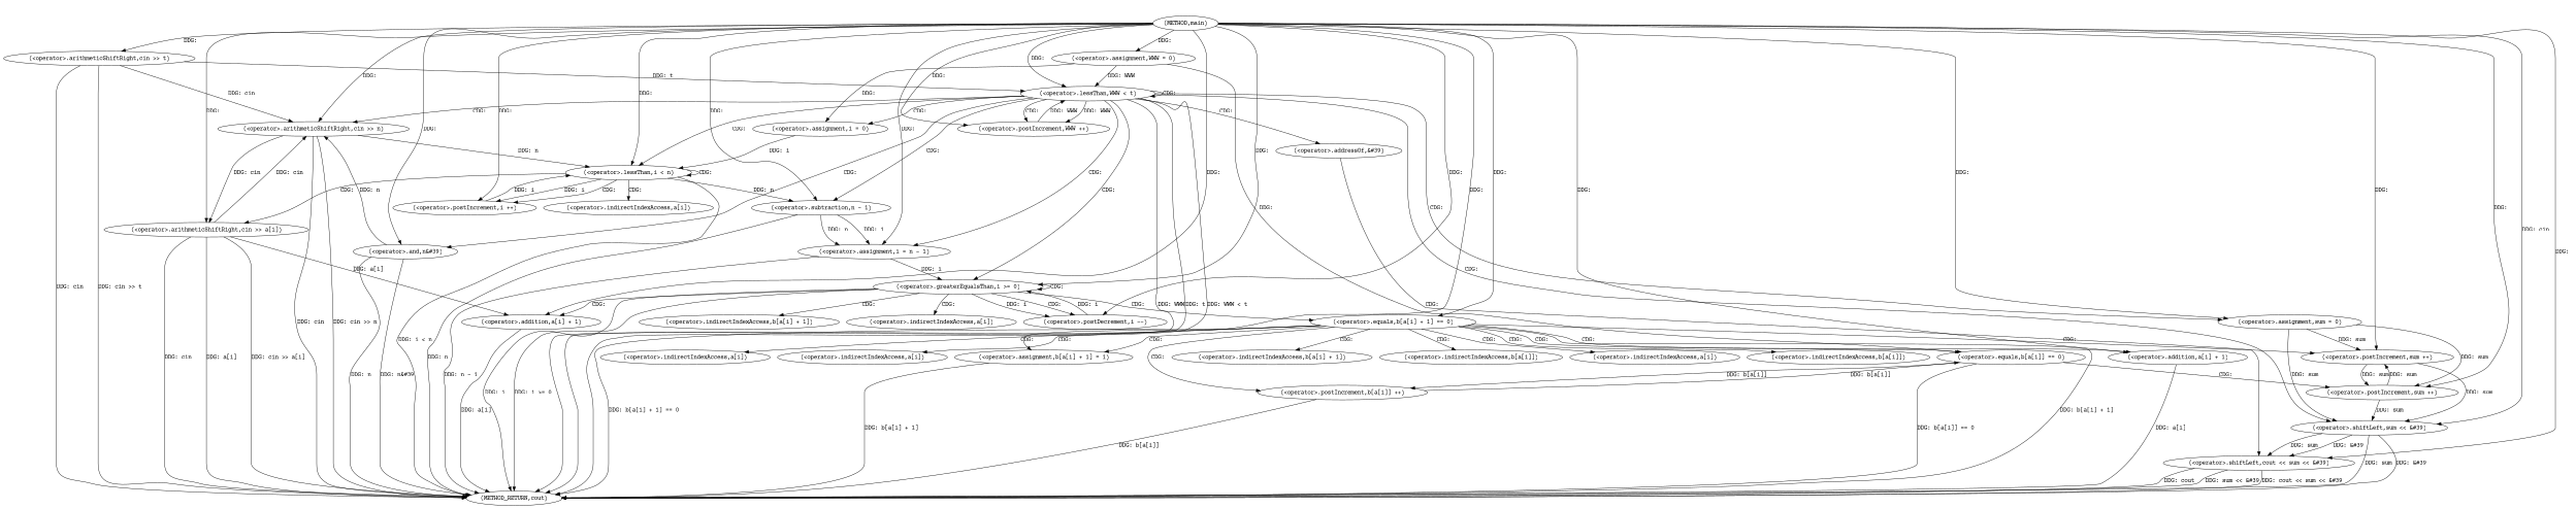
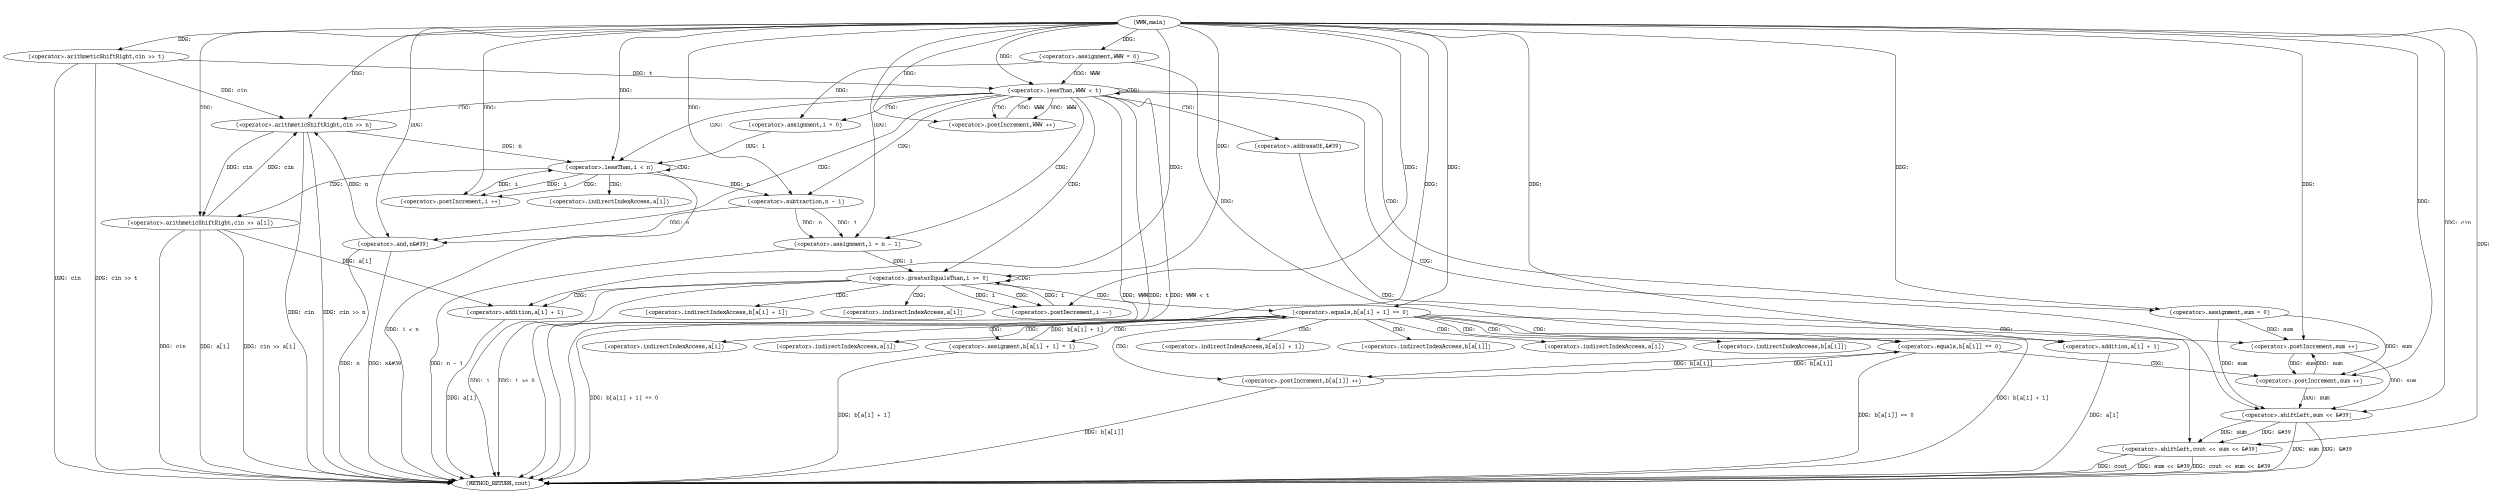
  digraph {
    fontname="Courier Prime"
    node [fontname="Courier Prime"]
    edge [fontname="Courier Prime"]
-   n1 [label="(METHOD,main)"]
+   n1 [label="(WWW,main)"]
    n2 [label="(<operator>.arithmeticShiftRight,cin >> t)"]
    n3 [label="(<operator>.assignment,WWW = 0)"]
    n4 [label="(<operator>.lessThan,WWW < t)"]
    n5 [label="(<operator>.postIncrement,WWW ++)"]
    n6 [label="(<operator>.arithmeticShiftRight,cin >> n)"]
    n7 [label="(<operator>.assignment,sum = 0)"]
    n8 [label="(<operator>.shiftLeft,cout << sum << &#39)"]
    n9 [label="(<operator>.and,n&#39)"]
    n10 [label="(<operator>.lessThan,i < n)"]
    n11 [label="(<operator>.postIncrement,i ++)"]
    n12 [label="(<operator>.assignment,i = n - 1)"]
    n13 [label="(<operator>.greaterEqualsThan,i >= 0)"]
    n14 [label="(<operator>.postDecrement,i --)"]
    n15 [label="(<operator>.arithmeticShiftRight,cin >> a[i])"]
    n16 [label="(<operator>.shiftLeft,sum << &#39)"]
    n17 [label="(<operator>.subtraction,n - 1)"]
    n18 [label="(<operator>.equals,b[a[i] + 1] == 0)"]
    n19 [label="(<operator>.assignment,b[a[i] + 1] = 1)"]
    n20 [label="(<operator>.postIncrement,sum ++)"]
    n21 [label="(<operator>.addition,a[i] + 1)"]
    n22 [label="(<operator>.addition,a[i] + 1)"]
    n23 [label="(<operator>.postIncrement,sum ++)"]
    n24 [label="(METHOD_RETURN,cout)"]
    n25 [label="(<operator>.assignment,i = 0)"]
    n26 [label="(<operator>.equals,b[a[i]] == 0)"]
    n27 [label="(<operator>.addressOf,&#39)"]
    n28 [label="(<operator>.indirectIndexAccess,a[i])"]
    n29 [label="(<operator>.indirectIndexAccess,b[a[i] + 1])"]
    n30 [label="(<operator>.indirectIndexAccess,a[i])"]
    n31 [label="(<operator>.postIncrement,b[a[i]] ++)"]
    n32 [label="(<operator>.indirectIndexAccess,b[a[i] + 1])"]
    n33 [label="(<operator>.indirectIndexAccess,b[a[i]])"]
    n34 [label="(<operator>.indirectIndexAccess,a[i])"]
    n35 [label="(<operator>.indirectIndexAccess,b[a[i]])"]
    n36 [label="(<operator>.indirectIndexAccess,a[i])"]
    n37 [label="(<operator>.indirectIndexAccess,a[i])"]
    n1 -> n2 [label="DDG: "]
    n1 -> n3 [label="DDG: "]
    n1 -> n4 [label="DDG: "]
    n1 -> n5 [label="DDG: "]
    n1 -> n6 [label="DDG: "]
    n1 -> n7 [label="DDG: "]
    n1 -> n8 [label="DDG: "]
    n1 -> n9 [label="DDG: "]
    n1 -> n10 [label="DDG: "]
    n1 -> n11 [label="DDG: "]
    n1 -> n12 [label="DDG: "]
    n1 -> n13 [label="DDG: "]
    n1 -> n14 [label="DDG: "]
    n1 -> n15 [label="DDG: "]
    n1 -> n16 [label="DDG: cin"]
    n1 -> n17 [label="DDG: "]
    n1 -> n18 [label="DDG: "]
    n1 -> n19 [label="DDG: "]
    n1 -> n20 [label="DDG: "]
    n1 -> n21 [label="DDG: "]
    n1 -> n22 [label="DDG: "]
    n1 -> n23 [label="DDG: "]
    n2 -> n4 [label="DDG: t"]
    n2 -> n6 [label="DDG: cin"]
    n2 -> n24 [label="DDG: cin"]
    n2 -> n24 [label="DDG: cin >> t"]
    n3 -> n4 [label="DDG: WWW"]
    n3 -> n25 [label="DDG: "]
    n3 -> n26 [label="DDG: "]
    n4 -> n4 [label="CDG: "]
    n4 -> n5 [label="DDG: WWW"]
    n4 -> n5 [label="CDG: "]
    n4 -> n6 [label="CDG: "]
    n4 -> n7 [label="CDG: "]
    n4 -> n9 [label="CDG: "]
    n4 -> n10 [label="CDG: "]
    n4 -> n12 [label="CDG: "]
    n4 -> n13 [label="CDG: "]
    n4 -> n16 [label="CDG: "]
    n4 -> n17 [label="CDG: "]
    n4 -> n24 [label="DDG: WWW"]
    n4 -> n24 [label="DDG: t"]
    n4 -> n24 [label="DDG: WWW < t"]
    n4 -> n25 [label="CDG: "]
    n4 -> n27 [label="CDG: "]
    n5 -> n4 [label="DDG: WWW"]
    n6 -> n10 [label="DDG: n"]
    n6 -> n15 [label="DDG: cin"]
    n6 -> n24 [label="DDG: cin"]
    n6 -> n24 [label="DDG: cin >> n"]
    n7 -> n16 [label="DDG: sum"]
    n7 -> n20 [label="DDG: sum"]
    n7 -> n23 [label="DDG: sum"]
    n8 -> n24 [label="DDG: sum << &#39"]
    n8 -> n24 [label="DDG: cout << sum << &#39"]
    n8 -> n24 [label="DDG: cout"]
    n9 -> n6 [label="DDG: n"]
    n9 -> n24 [label="DDG: n"]
    n9 -> n24 [label="DDG: n&#39"]
    n10 -> n10 [label="CDG: "]
    n10 -> n11 [label="DDG: i"]
    n10 -> n11 [label="CDG: "]
    n10 -> n15 [label="CDG: "]
    n10 -> n17 [label="DDG: n"]
    n10 -> n24 [label="DDG: i < n"]
    n10 -> n28 [label="CDG: "]
    n11 -> n10 [label="DDG: i"]
    n12 -> n13 [label="DDG: i"]
    n12 -> n24 [label="DDG: n - 1"]
    n13 -> n13 [label="CDG: "]
    n13 -> n14 [label="DDG: i"]
    n13 -> n14 [label="CDG: "]
    n13 -> n18 [label="CDG: "]
    n13 -> n21 [label="CDG: "]
    n13 -> n24 [label="DDG: i"]
    n13 -> n24 [label="DDG: i >= 0"]
    n13 -> n29 [label="CDG: "]
    n13 -> n30 [label="CDG: "]
    n14 -> n13 [label="DDG: i"]
    n15 -> n6 [label="DDG: cin"]
    n15 -> n21 [label="DDG: a[i]"]
    n15 -> n24 [label="DDG: cin"]
    n15 -> n24 [label="DDG: a[i]"]
    n15 -> n24 [label="DDG: cin >> a[i]"]
    n16 -> n8 [label="DDG: sum"]
    n16 -> n8 [label="DDG: &#39"]
    n16 -> n24 [label="DDG: sum"]
    n16 -> n24 [label="DDG: &#39"]
-   n17 -> n24 [label="DDG: n"]
+   n17 -> n9 [label="DDG: n"]
    n17 -> n12 [label="DDG: 1"]
    n17 -> n12 [label="DDG: n"]
    n18 -> n19 [label="CDG: "]
    n18 -> n20 [label="CDG: "]
    n18 -> n22 [label="CDG: "]
    n18 -> n24 [label="DDG: b[a[i] + 1]"]
    n18 -> n24 [label="DDG: b[a[i] + 1] == 0"]
    n18 -> n26 [label="CDG: "]
    n18 -> n31 [label="CDG: "]
    n18 -> n32 [label="CDG: "]
    n18 -> n33 [label="CDG: "]
    n18 -> n34 [label="CDG: "]
    n18 -> n35 [label="CDG: "]
    n18 -> n36 [label="CDG: "]
    n18 -> n37 [label="CDG: "]
+   n19 -> n18 [label="DDG: b[a[i] + 1]"]
    n19 -> n24 [label="DDG: b[a[i] + 1]"]
    n20 -> n16 [label="DDG: sum"]
    n20 -> n23 [label="DDG: sum"]
    n21 -> n24 [label="DDG: a[i]"]
    n22 -> n24 [label="DDG: a[i]"]
    n23 -> n16 [label="DDG: sum"]
    n23 -> n20 [label="DDG: sum"]
    n25 -> n10 [label="DDG: i"]
    n26 -> n23 [label="CDG: "]
    n26 -> n24 [label="DDG: b[a[i]] == 0"]
    n26 -> n31 [label="DDG: b[a[i]]"]
    n27 -> n8 [label="CDG: "]
    n31 -> n24 [label="DDG: b[a[i]]"]
    n31 -> n26 [label="DDG: b[a[i]]"]
  }
